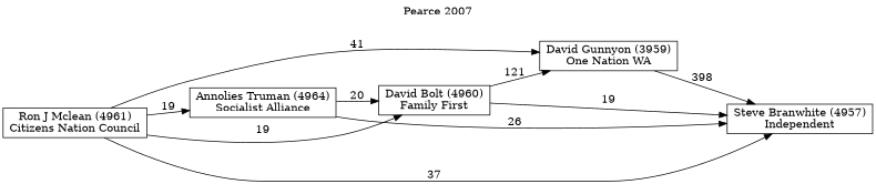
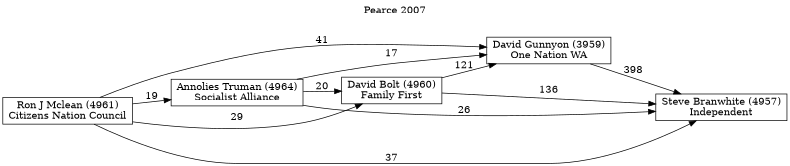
  digraph {
    label="Pearce 2007"
    labelloc=t
    mclimit=10
    rankdir=LR
    node [shape=box]
    n1 [label="Steve Branwhite (4957)\nIndependent"]
    n2 [label="David Gunnyon (3959)\nOne Nation WA"]
    n3 [label="David Bolt (4960)\nFamily First"]
    n4 [label="Annolies Truman (4964)\nSocialist Alliance"]
    n5 [label="Ron J Mclean (4961)\nCitizens Nation Council"]
    n2 -> n1 [label=398]
-   n3 -> n1 [label=19]
+   n3 -> n1 [label=136]
    n3 -> n2 [label=121]
    n4 -> n1 [label=26]
+   n4 -> n2 [label=17]
    n4 -> n3 [label=20]
    n5 -> n1 [label=37]
    n5 -> n2 [label=41]
-   n5 -> n3 [label=19]
+   n5 -> n3 [label=29]
    n5 -> n4 [label=19]
  }
